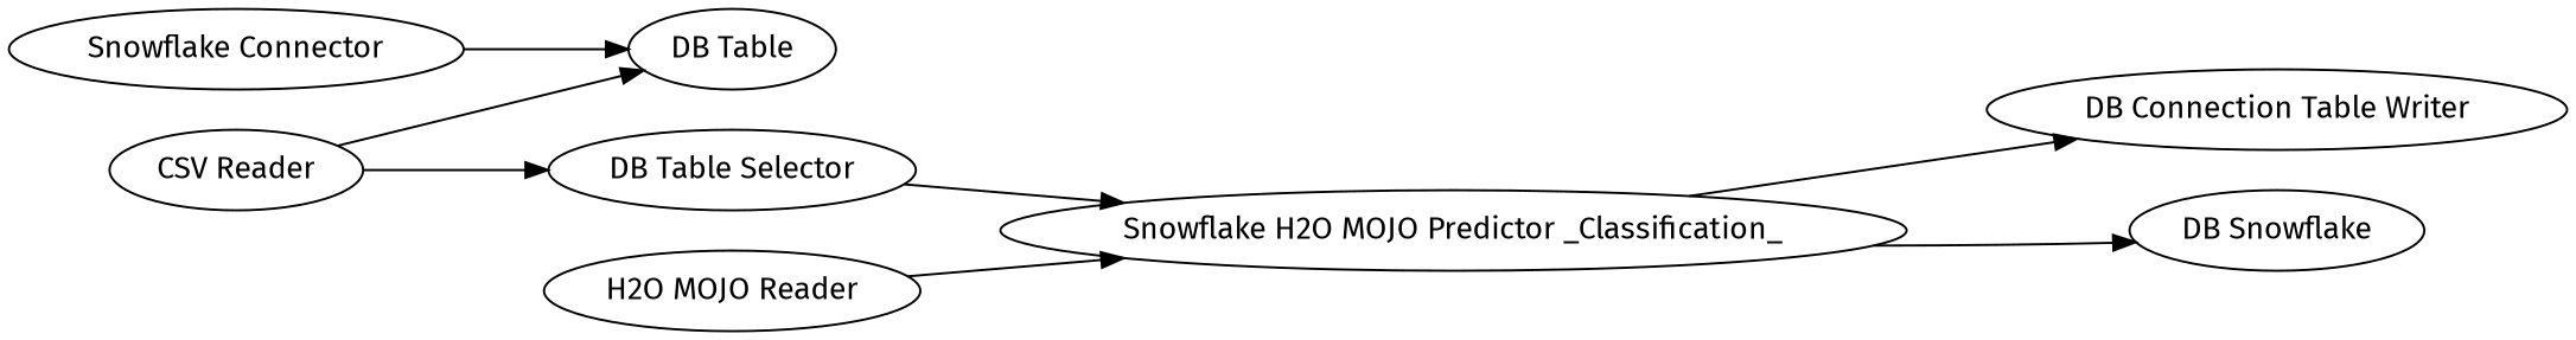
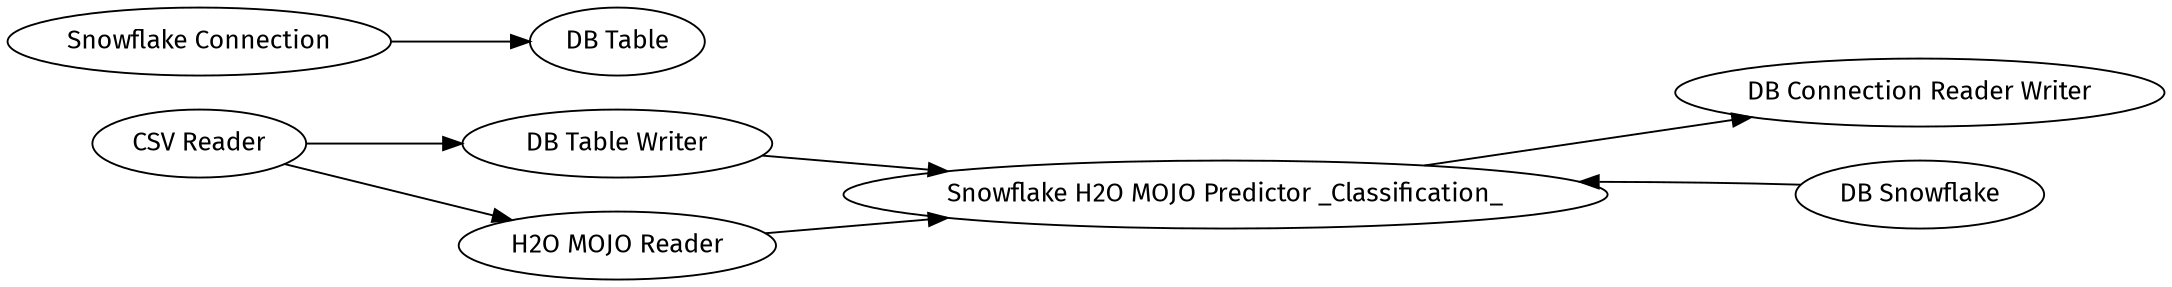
  digraph {
    fontname="Fira Sans"
    rankdir=LR
    node [fontname="Fira Sans"]
    edge [fontname="Fira Sans"]
    n1 [label="CSV Reader"]
    n2 [label="DB Table"]
-   n3 [label="DB Table Selector"]
-   n4 [label="Snowflake Connector"]
+   n3 [label="DB Table Writer"]
+   n4 [label="Snowflake Connection"]
    n5 [label="Snowflake H2O MOJO Predictor _Classification_"]
-   n6 [label="DB Connection Table Writer"]
+   n6 [label="DB Connection Reader Writer"]
    n7 [label="DB Snowflake"]
    n8 [label="H2O MOJO Reader"]
-   n1 -> n2
+   n1 -> n8
    n1 -> n3
    n3 -> n5
    n4 -> n2
    n5 -> n6
-   n5 -> n7
+   n7 -> n5
    n8 -> n5
  }
